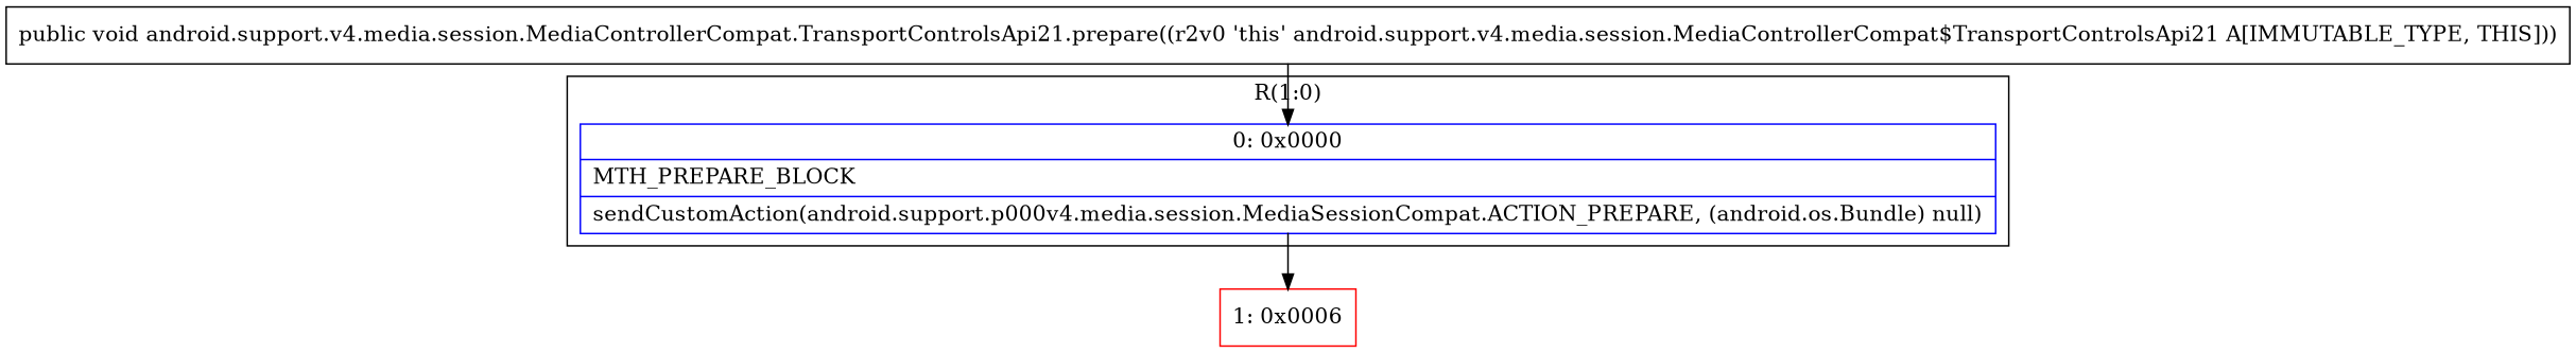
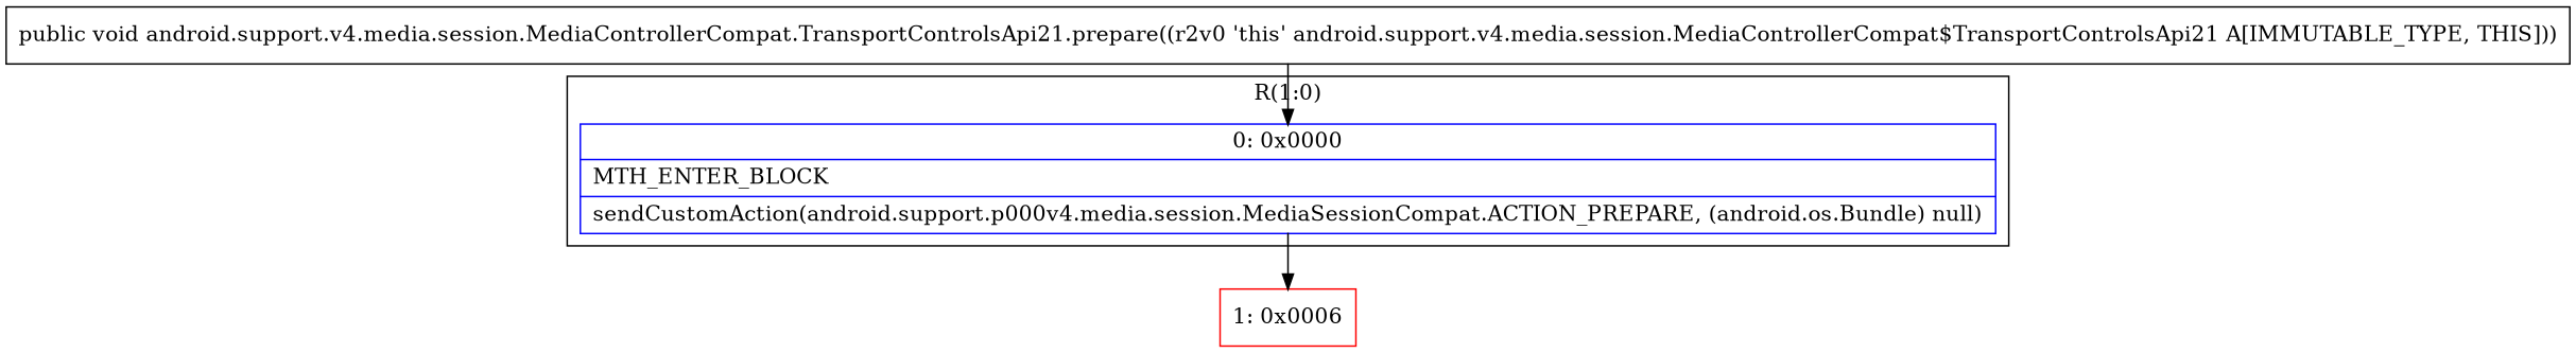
  digraph {
    node [shape=record]
-   n1 [color=blue label="{0\:\ 0x0000|MTH_PREPARE_BLOCK\l|sendCustomAction(android.support.p000v4.media.session.MediaSessionCompat.ACTION_PREPARE, (android.os.Bundle) null)\l}"]
+   n1 [color=blue label="{0\:\ 0x0000|MTH_ENTER_BLOCK\l|sendCustomAction(android.support.p000v4.media.session.MediaSessionCompat.ACTION_PREPARE, (android.os.Bundle) null)\l}"]
    n2 [color=red label="{1\:\ 0x0006}"]
    n3 [label="{public void android.support.v4.media.session.MediaControllerCompat.TransportControlsApi21.prepare((r2v0 'this' android.support.v4.media.session.MediaControllerCompat$TransportControlsApi21 A[IMMUTABLE_TYPE, THIS])) }"]
    subgraph cluster_1 {
      label="R(1:0)"
      n1
    }
    n1 -> n2
    n3 -> n1
  }
